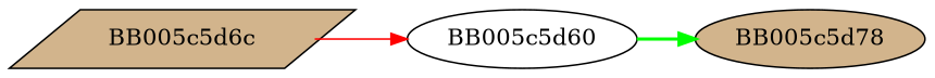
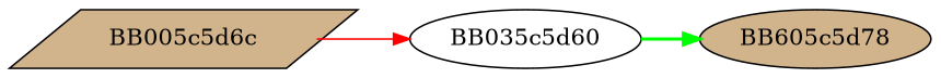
  digraph {
    rankdir=LR
    splines=ortho
    node [fillcolor=tan shape=ellipse style=filled]
-   BB005c5d60 [fillcolor=white]
-   BB005c5d78
+   BB005c5d60 [fillcolor=white label=BB035c5d60]
+   BB005c5d78 [label=BB605c5d78]
    BB005c5d6c [shape=parallelogram]
    BB005c5d60 -> BB005c5d78 [color=green style=bold]
    BB005c5d6c -> BB005c5d60 [color=red style=solid]
  }
